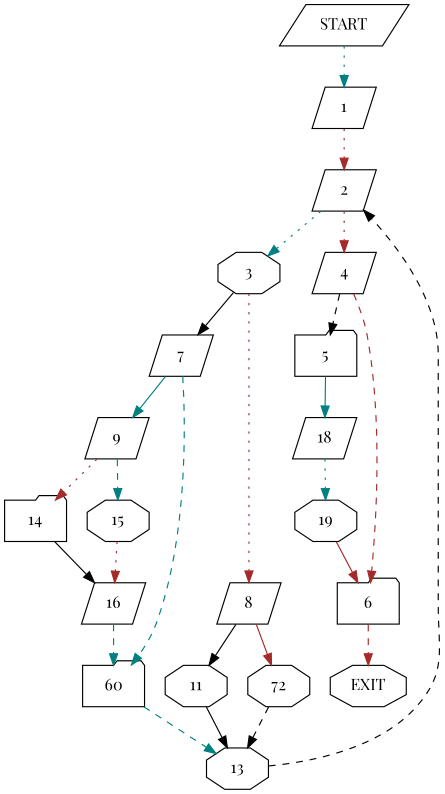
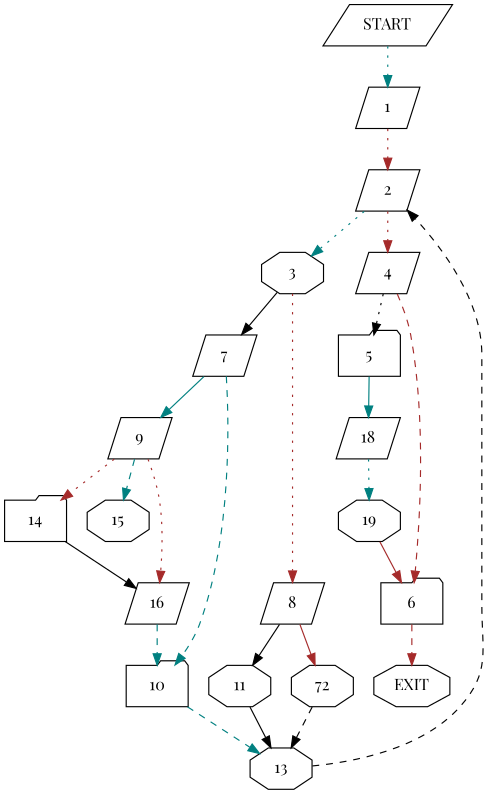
  digraph {
    fontname="Playfair Display"
    node [fontname="Playfair Display" shape=parallelogram]
    edge [color=teal fontname="Playfair Display" style=dotted]
    n1 [label=START]
    1
    2
    n4 [label=EXIT shape=octagon]
    3 [shape=octagon]
    4
    7
    8
    5 [shape=folder]
    6 [shape=folder]
    9
-   10 [shape=folder label=60]
+   10 [shape=folder]
    11 [shape=octagon]
    n14 [label=72 shape=octagon]
    18
    19 [shape=octagon]
    14 [shape=folder]
    15 [shape=octagon]
    13 [shape=octagon]
    16
    n1 -> 1
    1 -> 2 [color=brown]
    2 -> 3
    2 -> 4 [color=brown]
    3 -> 7 [color=black style=solid]
    3 -> 8 [color=brown]
-   4 -> 5 [color=black style=dashed]
+   4 -> 5 [color=black]
    4 -> 6 [color=brown style=dashed]
    7 -> 9 [style=solid]
    7 -> 10 [style=dashed]
    8 -> 11 [color=black style=solid]
    8 -> n14 [color=brown style=solid]
    5 -> 18 [style=solid]
    6 -> n4 [color=brown style=dashed]
    9 -> 14 [color=brown]
    9 -> 15 [style=dashed]
    10 -> 13 [style=dashed]
    11 -> 13 [color=black style=solid]
    n14 -> 13 [color=black style=dashed]
    18 -> 19
    19 -> 6 [color=brown style=solid]
    14 -> 16 [color=black style=solid]
-   15 -> 16 [color=brown]
+   9 -> 16 [color=brown]
    13 -> 2 [color=black style=dashed]
    16 -> 10 [style=dashed]
  }
